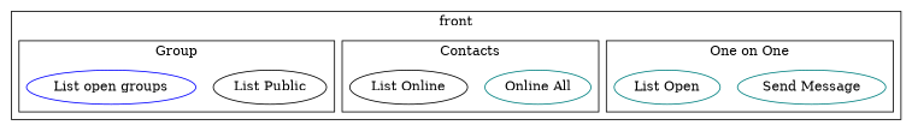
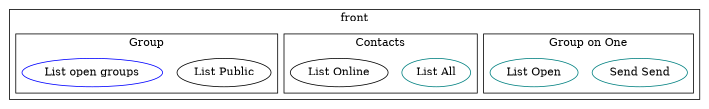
  digraph {
    rankdir=TB
    node [color=teal]
-   n1 [label="Send Message"]
+   n1 [label="Send Send"]
    n2 [label="List Open"]
-   n3 [label="Online All"]
+   n3 [label="List All"]
    n4 [label="List Online" color=black]
    n5 [label="List Public" color=black]
    n6 [label="List open groups" color=blue]
    subgraph cluster_1 {
      label=front
      subgraph cluster_2 {
-       label="One on One"
+       label="Group on One"
        n1
        n2
      }
      subgraph cluster_3 {
        label=Contacts
        n3
        n4
      }
      subgraph cluster_4 {
        label=Group
        n5
        n6
      }
    }
  }
